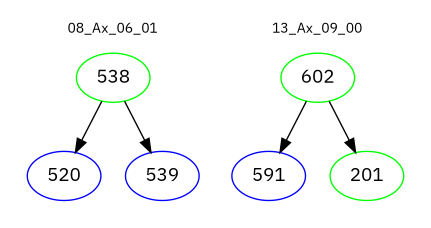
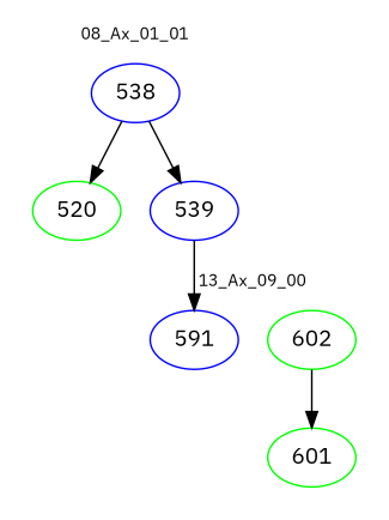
  digraph {
    fontname="IBM Plex Sans"
    node [color=blue fontname="IBM Plex Sans"]
    edge [color=black fontname="IBM Plex Sans"]
-   n1 [color=green label=538]
-   n2 [label=520]
+   n1 [label=538]
+   n2 [color=green label=520]
    n3 [label=539]
    n4 [color=green label=602]
    n5 [label=591]
-   n6 [color=green label=201]
+   n6 [color=green label=601]
    subgraph cluster_1 {
      color=white
      fontsize=10
-     label="08_Ax_06_01"
+     label="08_Ax_01_01"
      n1
      n2
      n3
    }
    subgraph cluster_2 {
      color=white
      fontsize=10
      label="13_Ax_09_00"
      n4
      n5
      n6
    }
    n1 -> n2
    n1 -> n3
-   n4 -> n5
+   n3 -> n5
    n4 -> n6
  }
